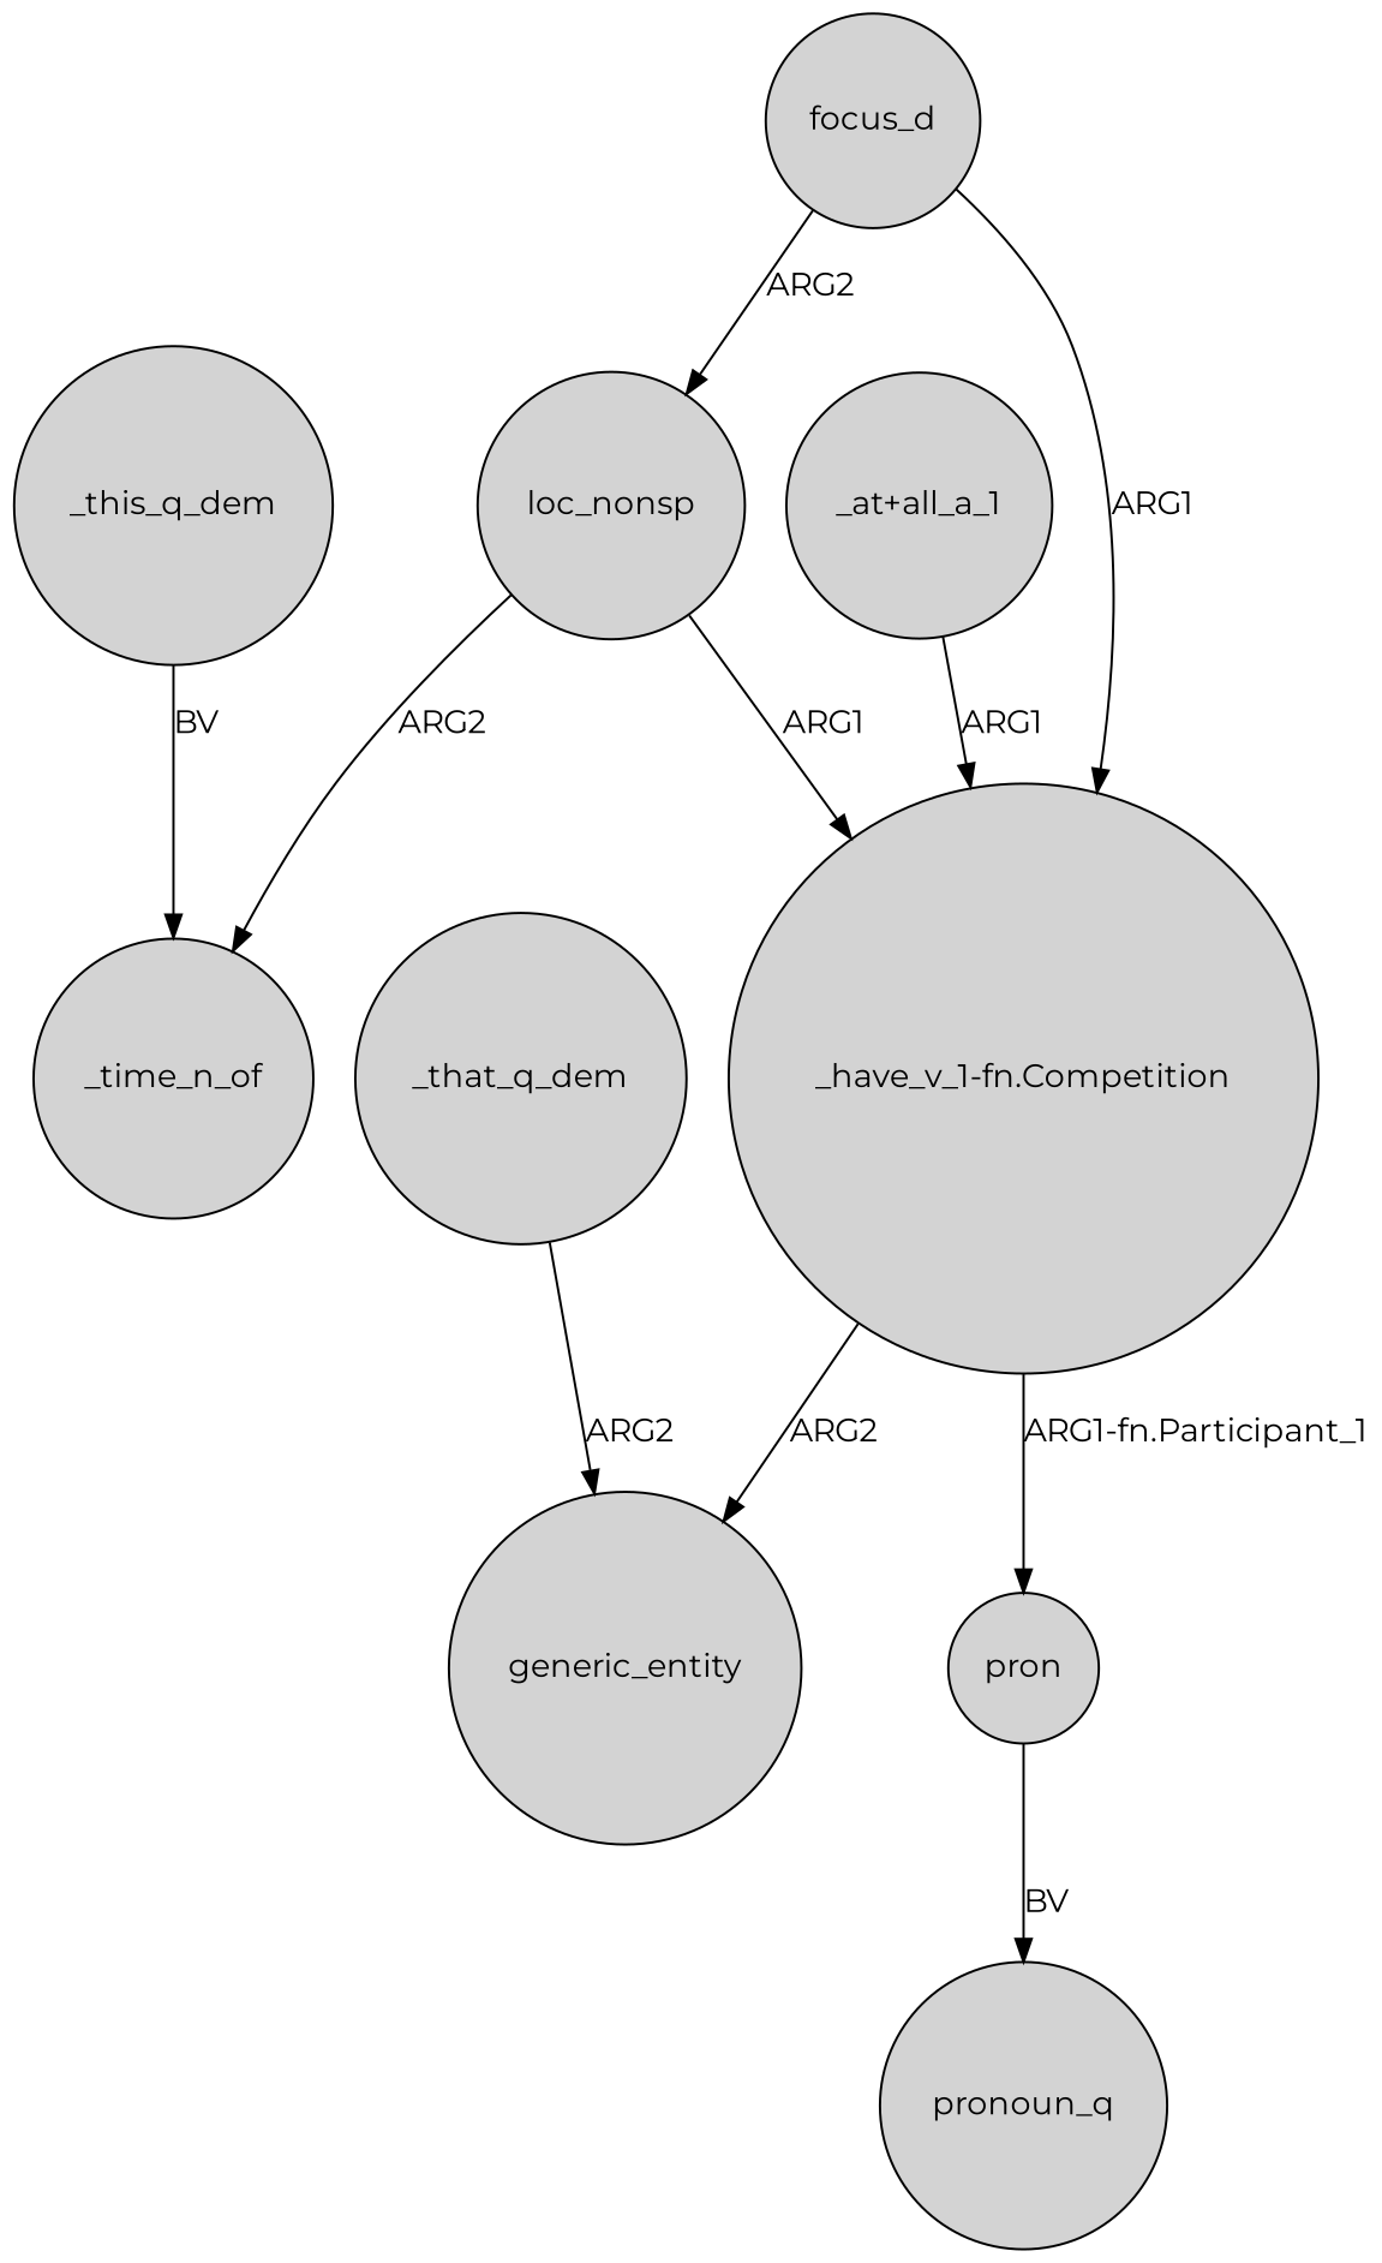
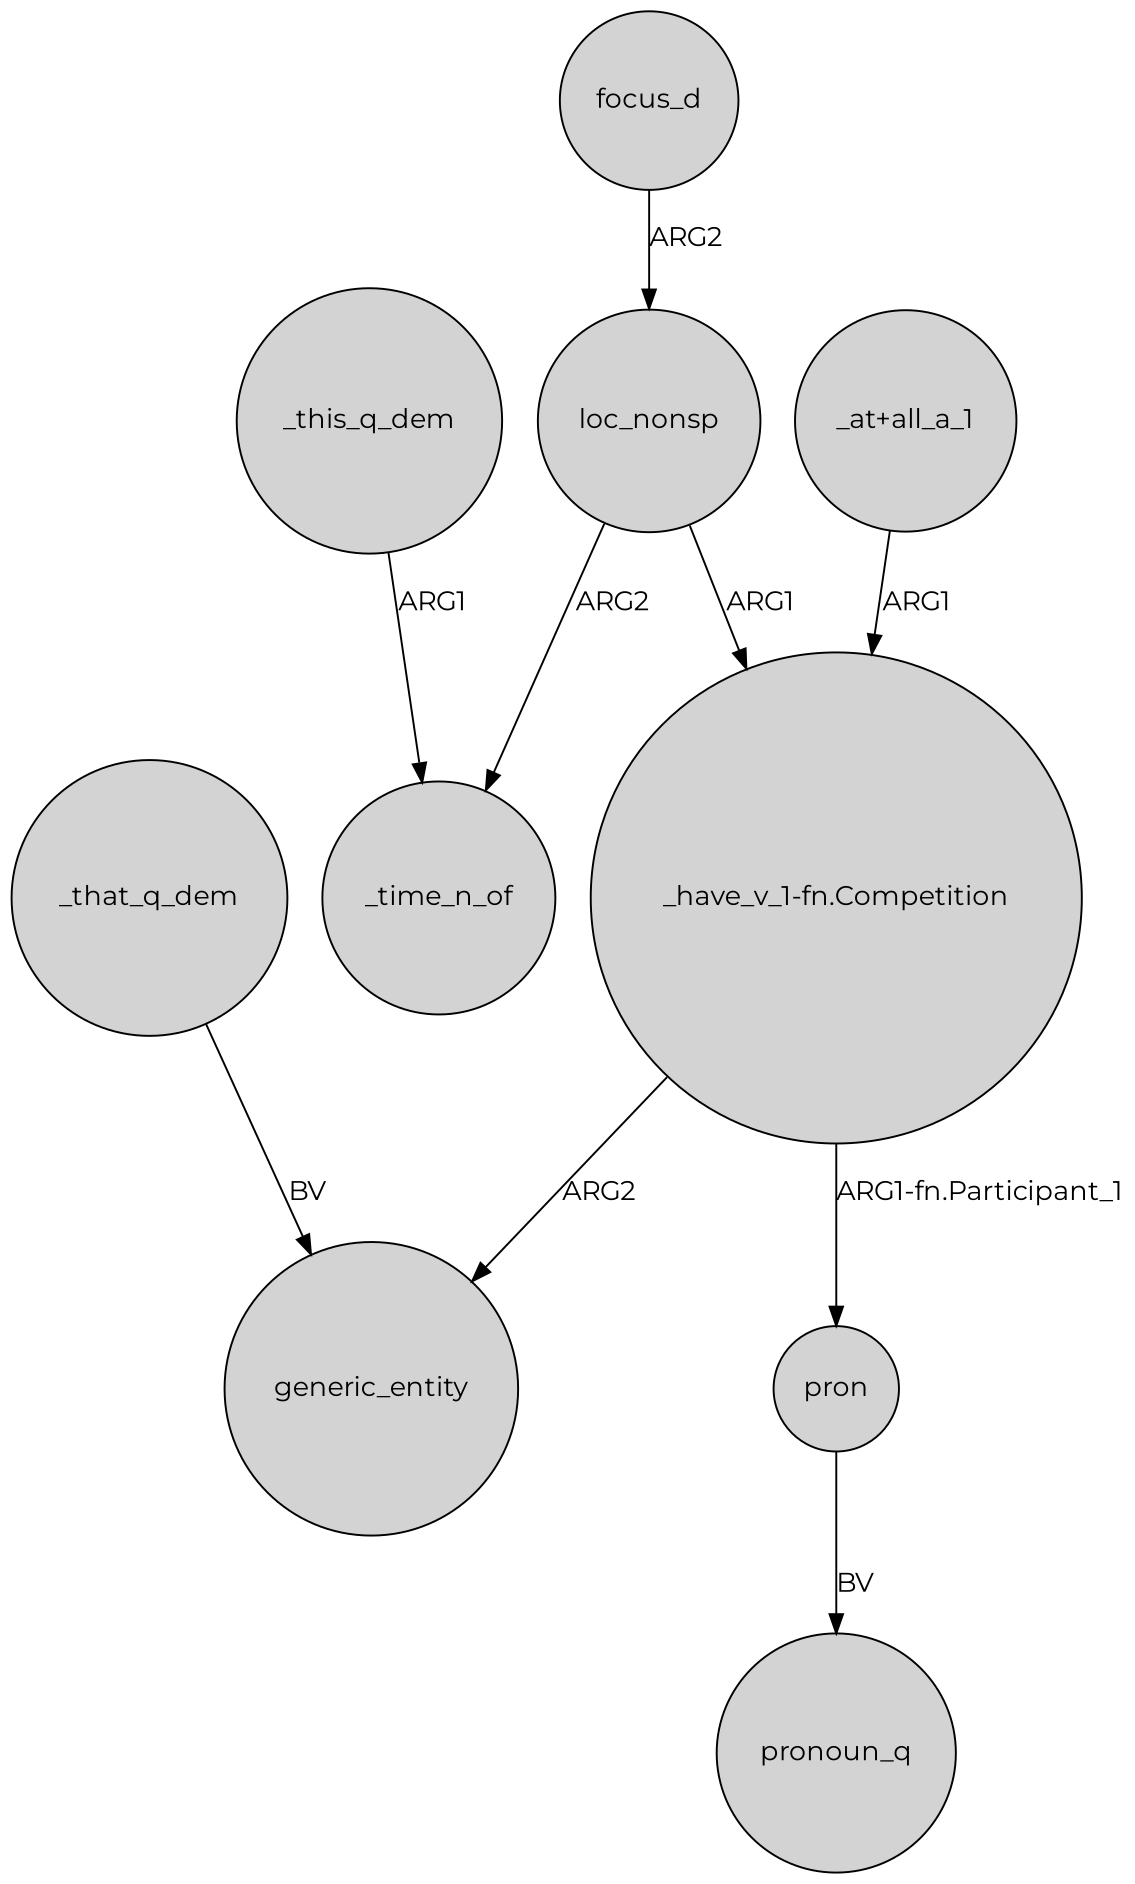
  digraph {
    fontname=Montserrat
    node [fontname=Montserrat shape=circle style=filled]
    edge [fontname=Montserrat]
    "_have_v_1-fn.Competition"
    generic_entity
    pron
    pronoun_q
    loc_nonsp
    _time_n_of
    focus_d
    "_at+all_a_1"
    _that_q_dem
    _this_q_dem
    "_have_v_1-fn.Competition" -> generic_entity [label=ARG2]
    "_have_v_1-fn.Competition" -> pron [label="ARG1-fn.Participant_1"]
    pron -> pronoun_q [label=BV]
    loc_nonsp -> "_have_v_1-fn.Competition" [label=ARG1]
    loc_nonsp -> _time_n_of [label=ARG2]
-   focus_d -> "_have_v_1-fn.Competition" [label=ARG1]
    focus_d -> loc_nonsp [label=ARG2]
    "_at+all_a_1" -> "_have_v_1-fn.Competition" [label=ARG1]
-   _that_q_dem -> generic_entity [label=ARG2]
-   _this_q_dem -> _time_n_of [label=BV]
+   _that_q_dem -> generic_entity [label=BV]
+   _this_q_dem -> _time_n_of [label=ARG1]
  }
